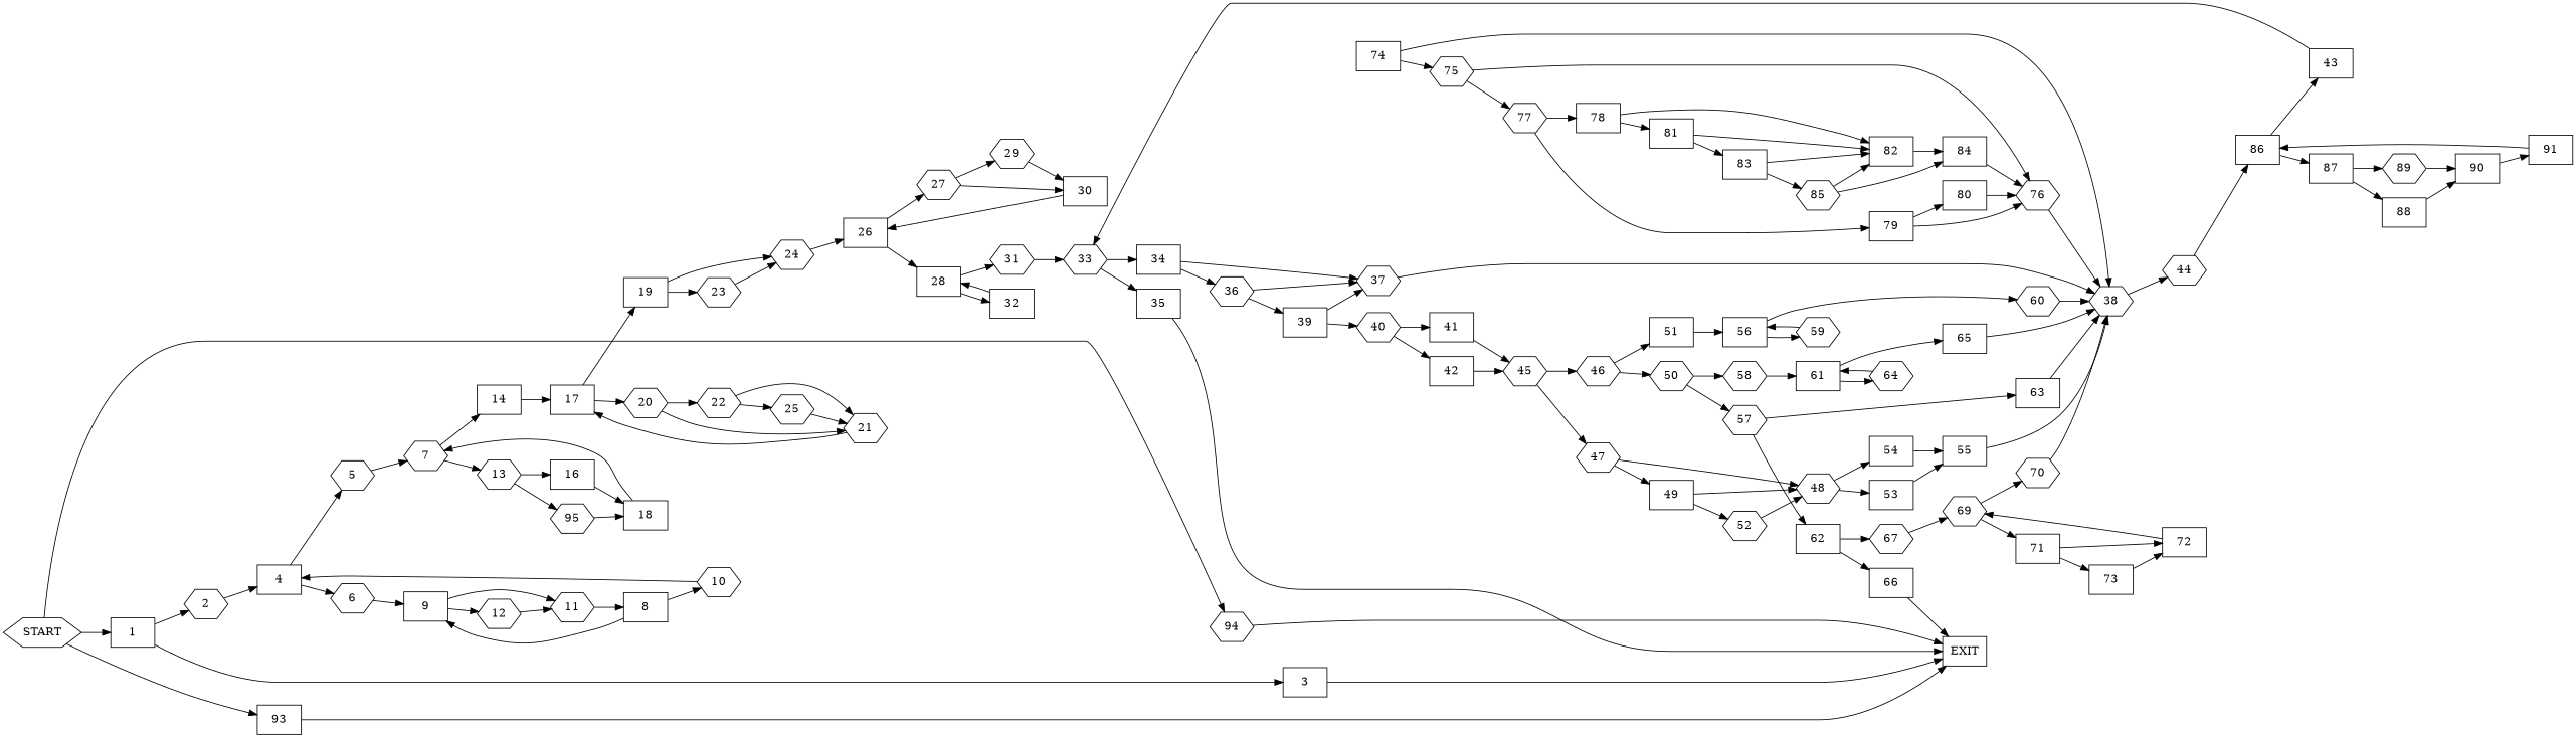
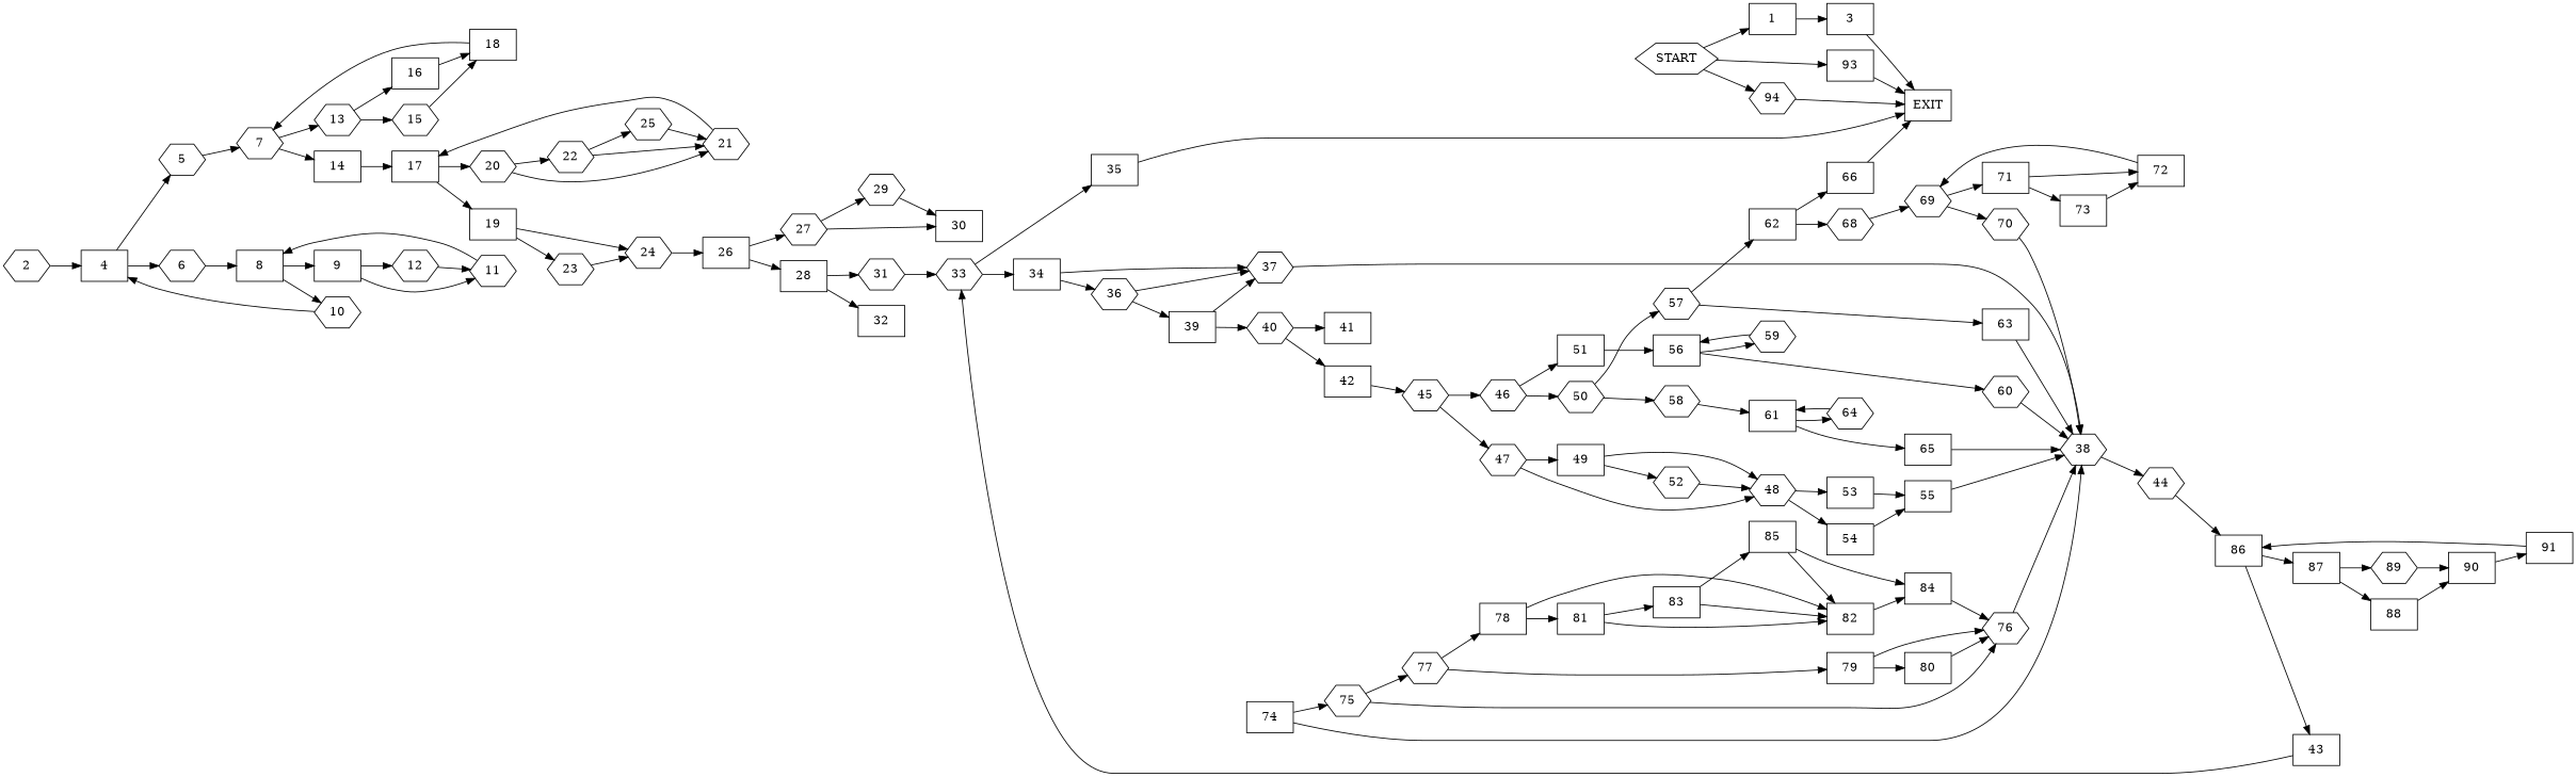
  digraph {
    rankdir=LR
    node [shape=box]
    n1 [label=START shape=hexagon]
    1
    93
    94 [shape=hexagon]
    2 [shape=hexagon]
    3
    n7 [label=EXIT]
    4
    5 [shape=hexagon]
    6 [shape=hexagon]
    7 [shape=hexagon]
    8
    13 [shape=hexagon]
    14
    9
    10 [shape=hexagon]
-   15 [shape=hexagon label=95]
+   15 [shape=hexagon]
    16
    17
    11 [shape=hexagon]
    12 [shape=hexagon]
    18
    19
    20 [shape=hexagon]
    23 [shape=hexagon]
    24 [shape=hexagon]
    21 [shape=hexagon]
    22 [shape=hexagon]
    26
    25 [shape=hexagon]
    27 [shape=hexagon]
    28
    29 [shape=hexagon]
    30
    31 [shape=hexagon]
    32
    33 [shape=hexagon]
    34
    35
    36 [shape=hexagon]
    37 [shape=hexagon]
    39
    38 [shape=hexagon]
    40 [shape=hexagon]
    44 [shape=hexagon]
    43
    86
    41
    42
    45 [shape=hexagon]
    46 [shape=hexagon]
    47 [shape=hexagon]
    87
    50 [shape=hexagon]
    51
    48 [shape=hexagon]
    49
    57 [shape=hexagon]
    58 [shape=hexagon]
    56
    53
    54
    52 [shape=hexagon]
    55
    62
    63
    61
    59 [shape=hexagon]
    60 [shape=hexagon]
    66
-   67 [shape=hexagon]
+   67 [shape=hexagon label=68]
    64 [shape=hexagon]
    65
    69 [shape=hexagon]
    70 [shape=hexagon]
    71
    74
    75 [shape=hexagon]
    76 [shape=hexagon]
    77 [shape=hexagon]
    72
    73
    78
    79
    81
    82
    80
    83
    84
-   85 [shape=hexagon]
+   85
    88
    89 [shape=hexagon]
    90
    91
    n1 -> 1
    n1 -> 93
    n1 -> 94
-   1 -> 2
    1 -> 3
    93 -> n7
    94 -> n7
    2 -> 4
    3 -> n7
    4 -> 5
    4 -> 6
    5 -> 7
-   6 -> 9
+   6 -> 8
    7 -> 13
    7 -> 14
    8 -> 9
    8 -> 10
    13 -> 15
    13 -> 16
    14 -> 17
    9 -> 11
    9 -> 12
    10 -> 4
    15 -> 18
    16 -> 18
    17 -> 19
    17 -> 20
    11 -> 8
    12 -> 11
    18 -> 7
    19 -> 23
    19 -> 24
    20 -> 21
    20 -> 22
    23 -> 24
    24 -> 26
    21 -> 17
    22 -> 21
    22 -> 25
    26 -> 27
    26 -> 28
    25 -> 21
    27 -> 29
    27 -> 30
    28 -> 31
    28 -> 32
    29 -> 30
-   30 -> 26
    31 -> 33
-   32 -> 28
    33 -> 34
    33 -> 35
    34 -> 36
    34 -> 37
    35 -> n7
    36 -> 37
    36 -> 39
    37 -> 38
    39 -> 37
    39 -> 40
    38 -> 44
    40 -> 41
    40 -> 42
    44 -> 86
    43 -> 33
    86 -> 43
    86 -> 87
-   41 -> 45
    42 -> 45
    45 -> 46
    45 -> 47
    46 -> 50
    46 -> 51
    47 -> 48
    47 -> 49
    87 -> 88
    87 -> 89
    50 -> 57
    50 -> 58
    51 -> 56
    48 -> 53
    48 -> 54
    49 -> 48
    49 -> 52
    57 -> 62
    57 -> 63
    58 -> 61
    56 -> 59
    56 -> 60
    53 -> 55
    54 -> 55
    52 -> 48
    55 -> 38
    62 -> 66
    62 -> 67
    63 -> 38
    61 -> 64
    61 -> 65
    59 -> 56
    60 -> 38
    66 -> n7
    67 -> 69
    64 -> 61
    65 -> 38
    69 -> 70
    69 -> 71
    70 -> 38
    71 -> 72
    71 -> 73
    74 -> 38
    74 -> 75
    75 -> 76
    75 -> 77
    76 -> 38
    77 -> 78
    77 -> 79
    72 -> 69
    73 -> 72
    78 -> 81
    78 -> 82
    79 -> 76
    79 -> 80
    81 -> 82
    81 -> 83
    82 -> 84
    80 -> 76
    83 -> 82
    83 -> 85
    84 -> 76
    85 -> 82
    85 -> 84
    88 -> 90
    89 -> 90
    90 -> 91
    91 -> 86
  }
